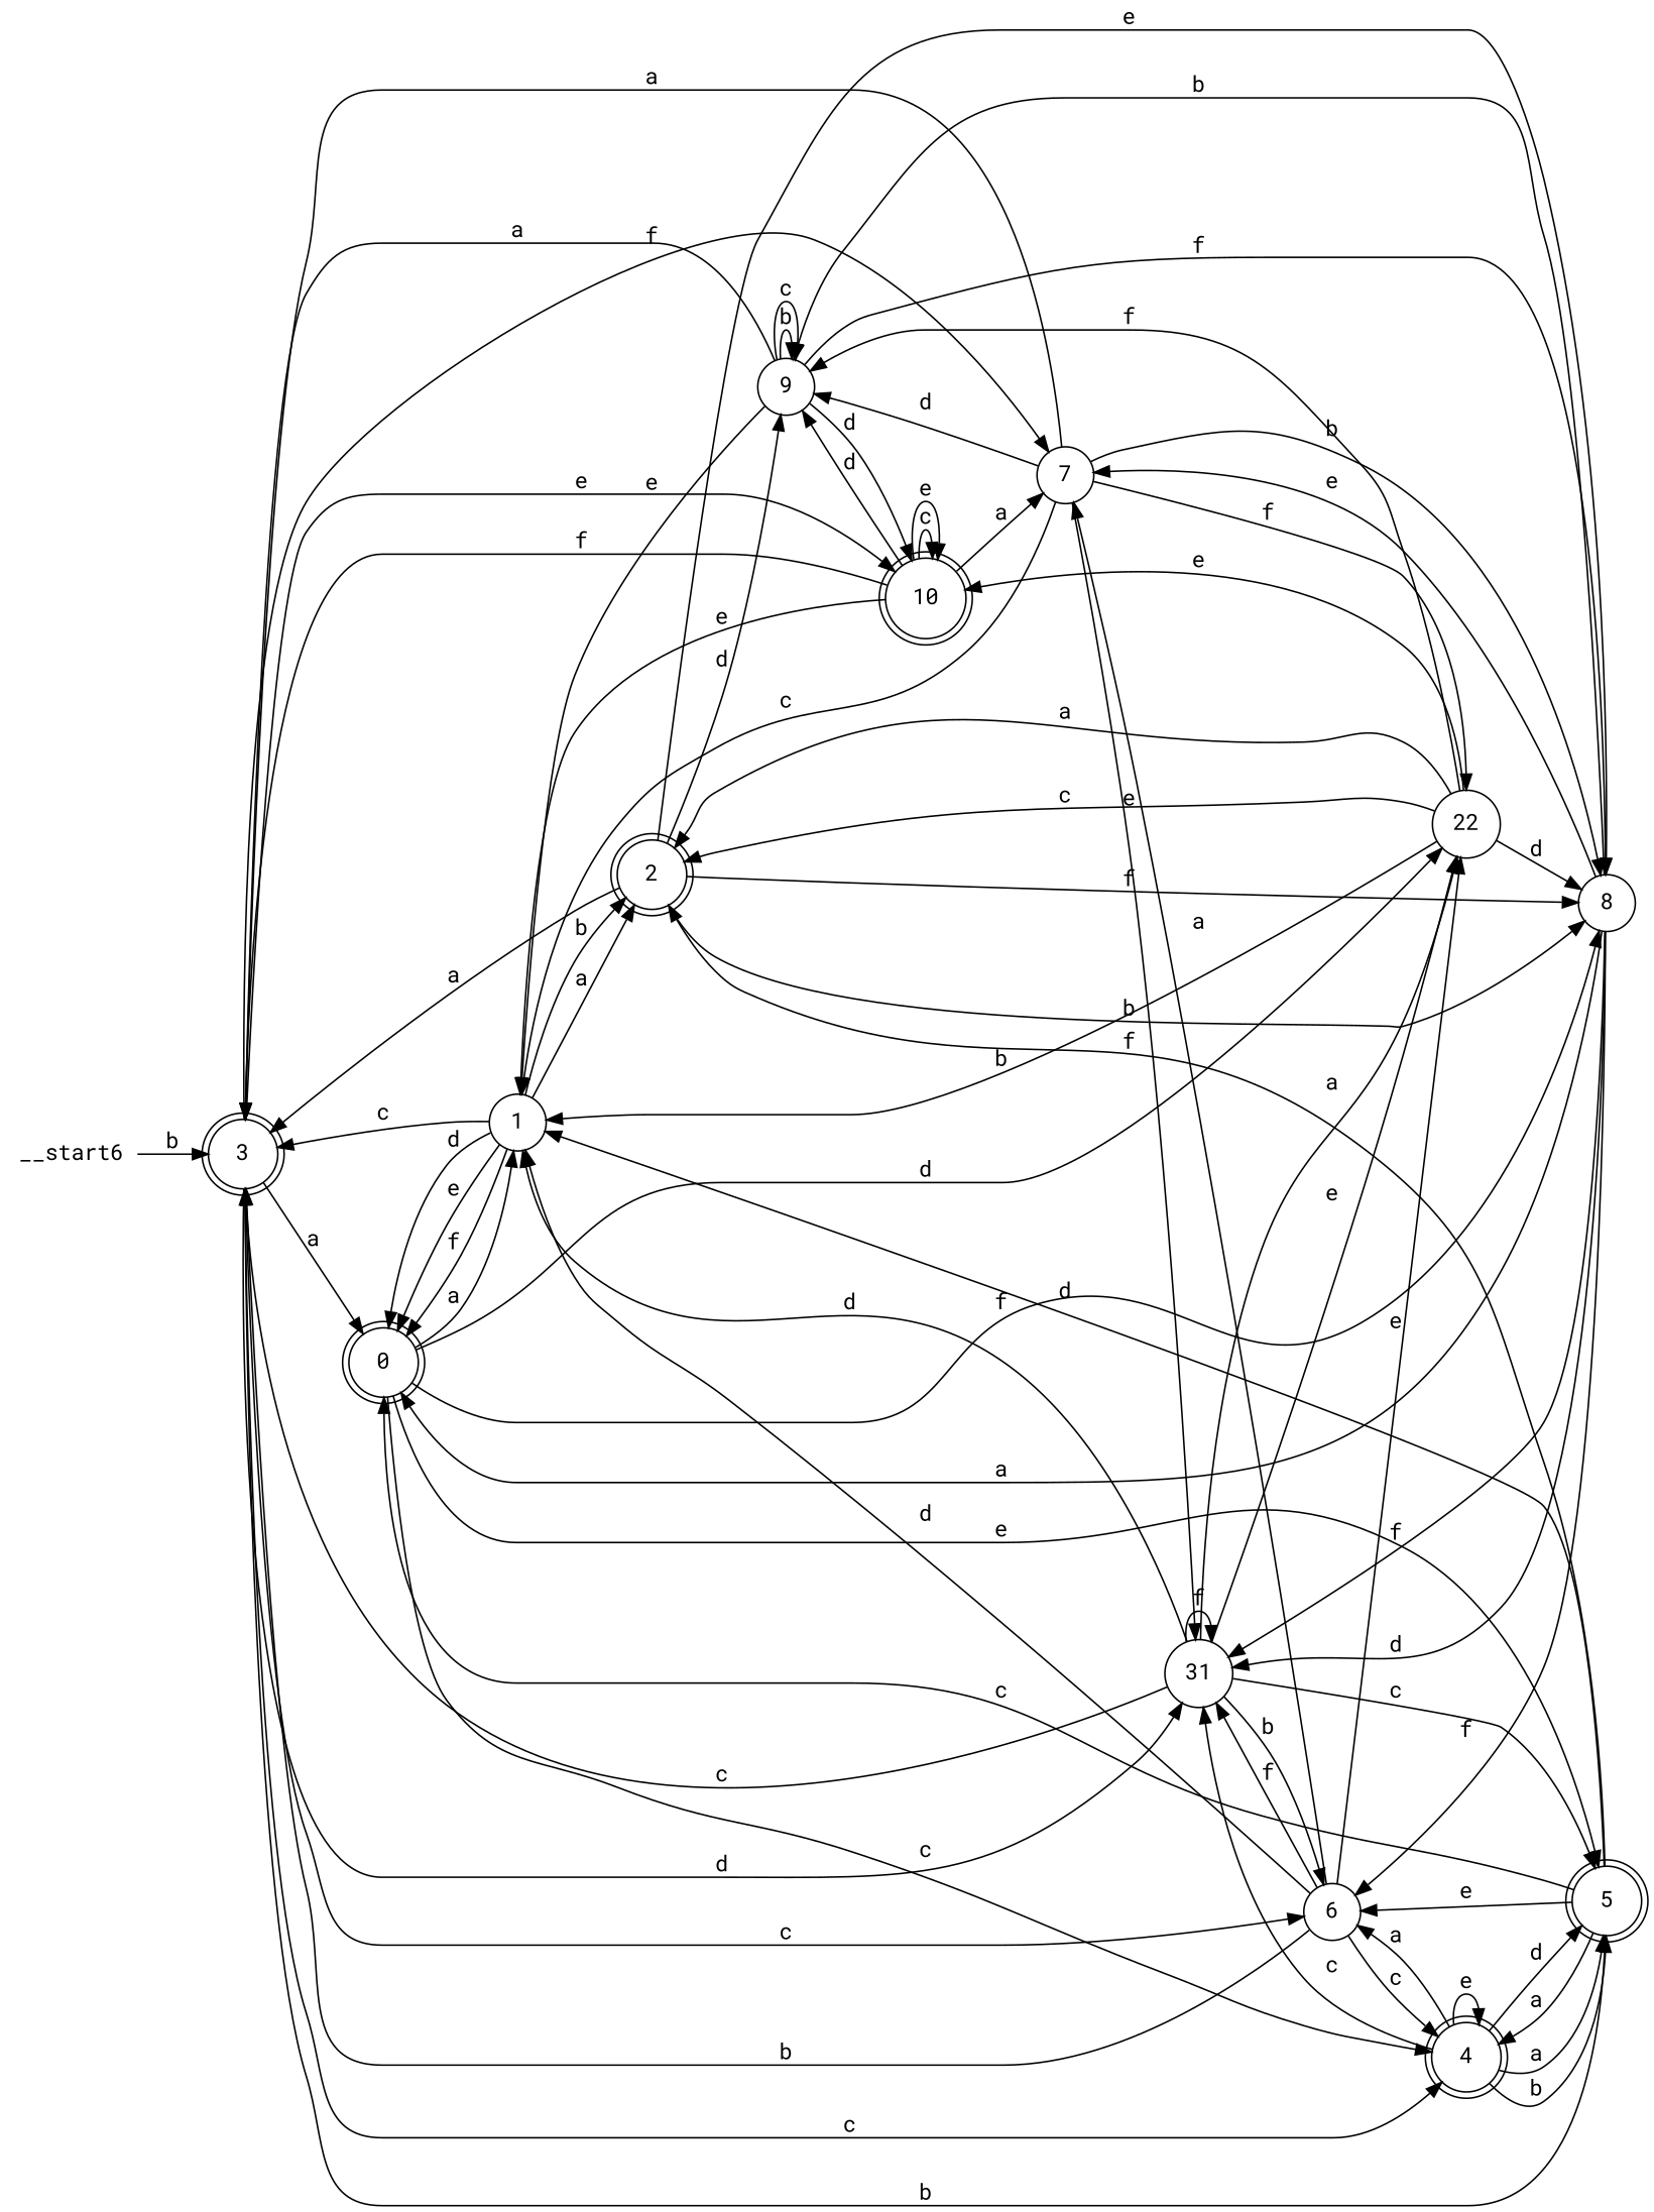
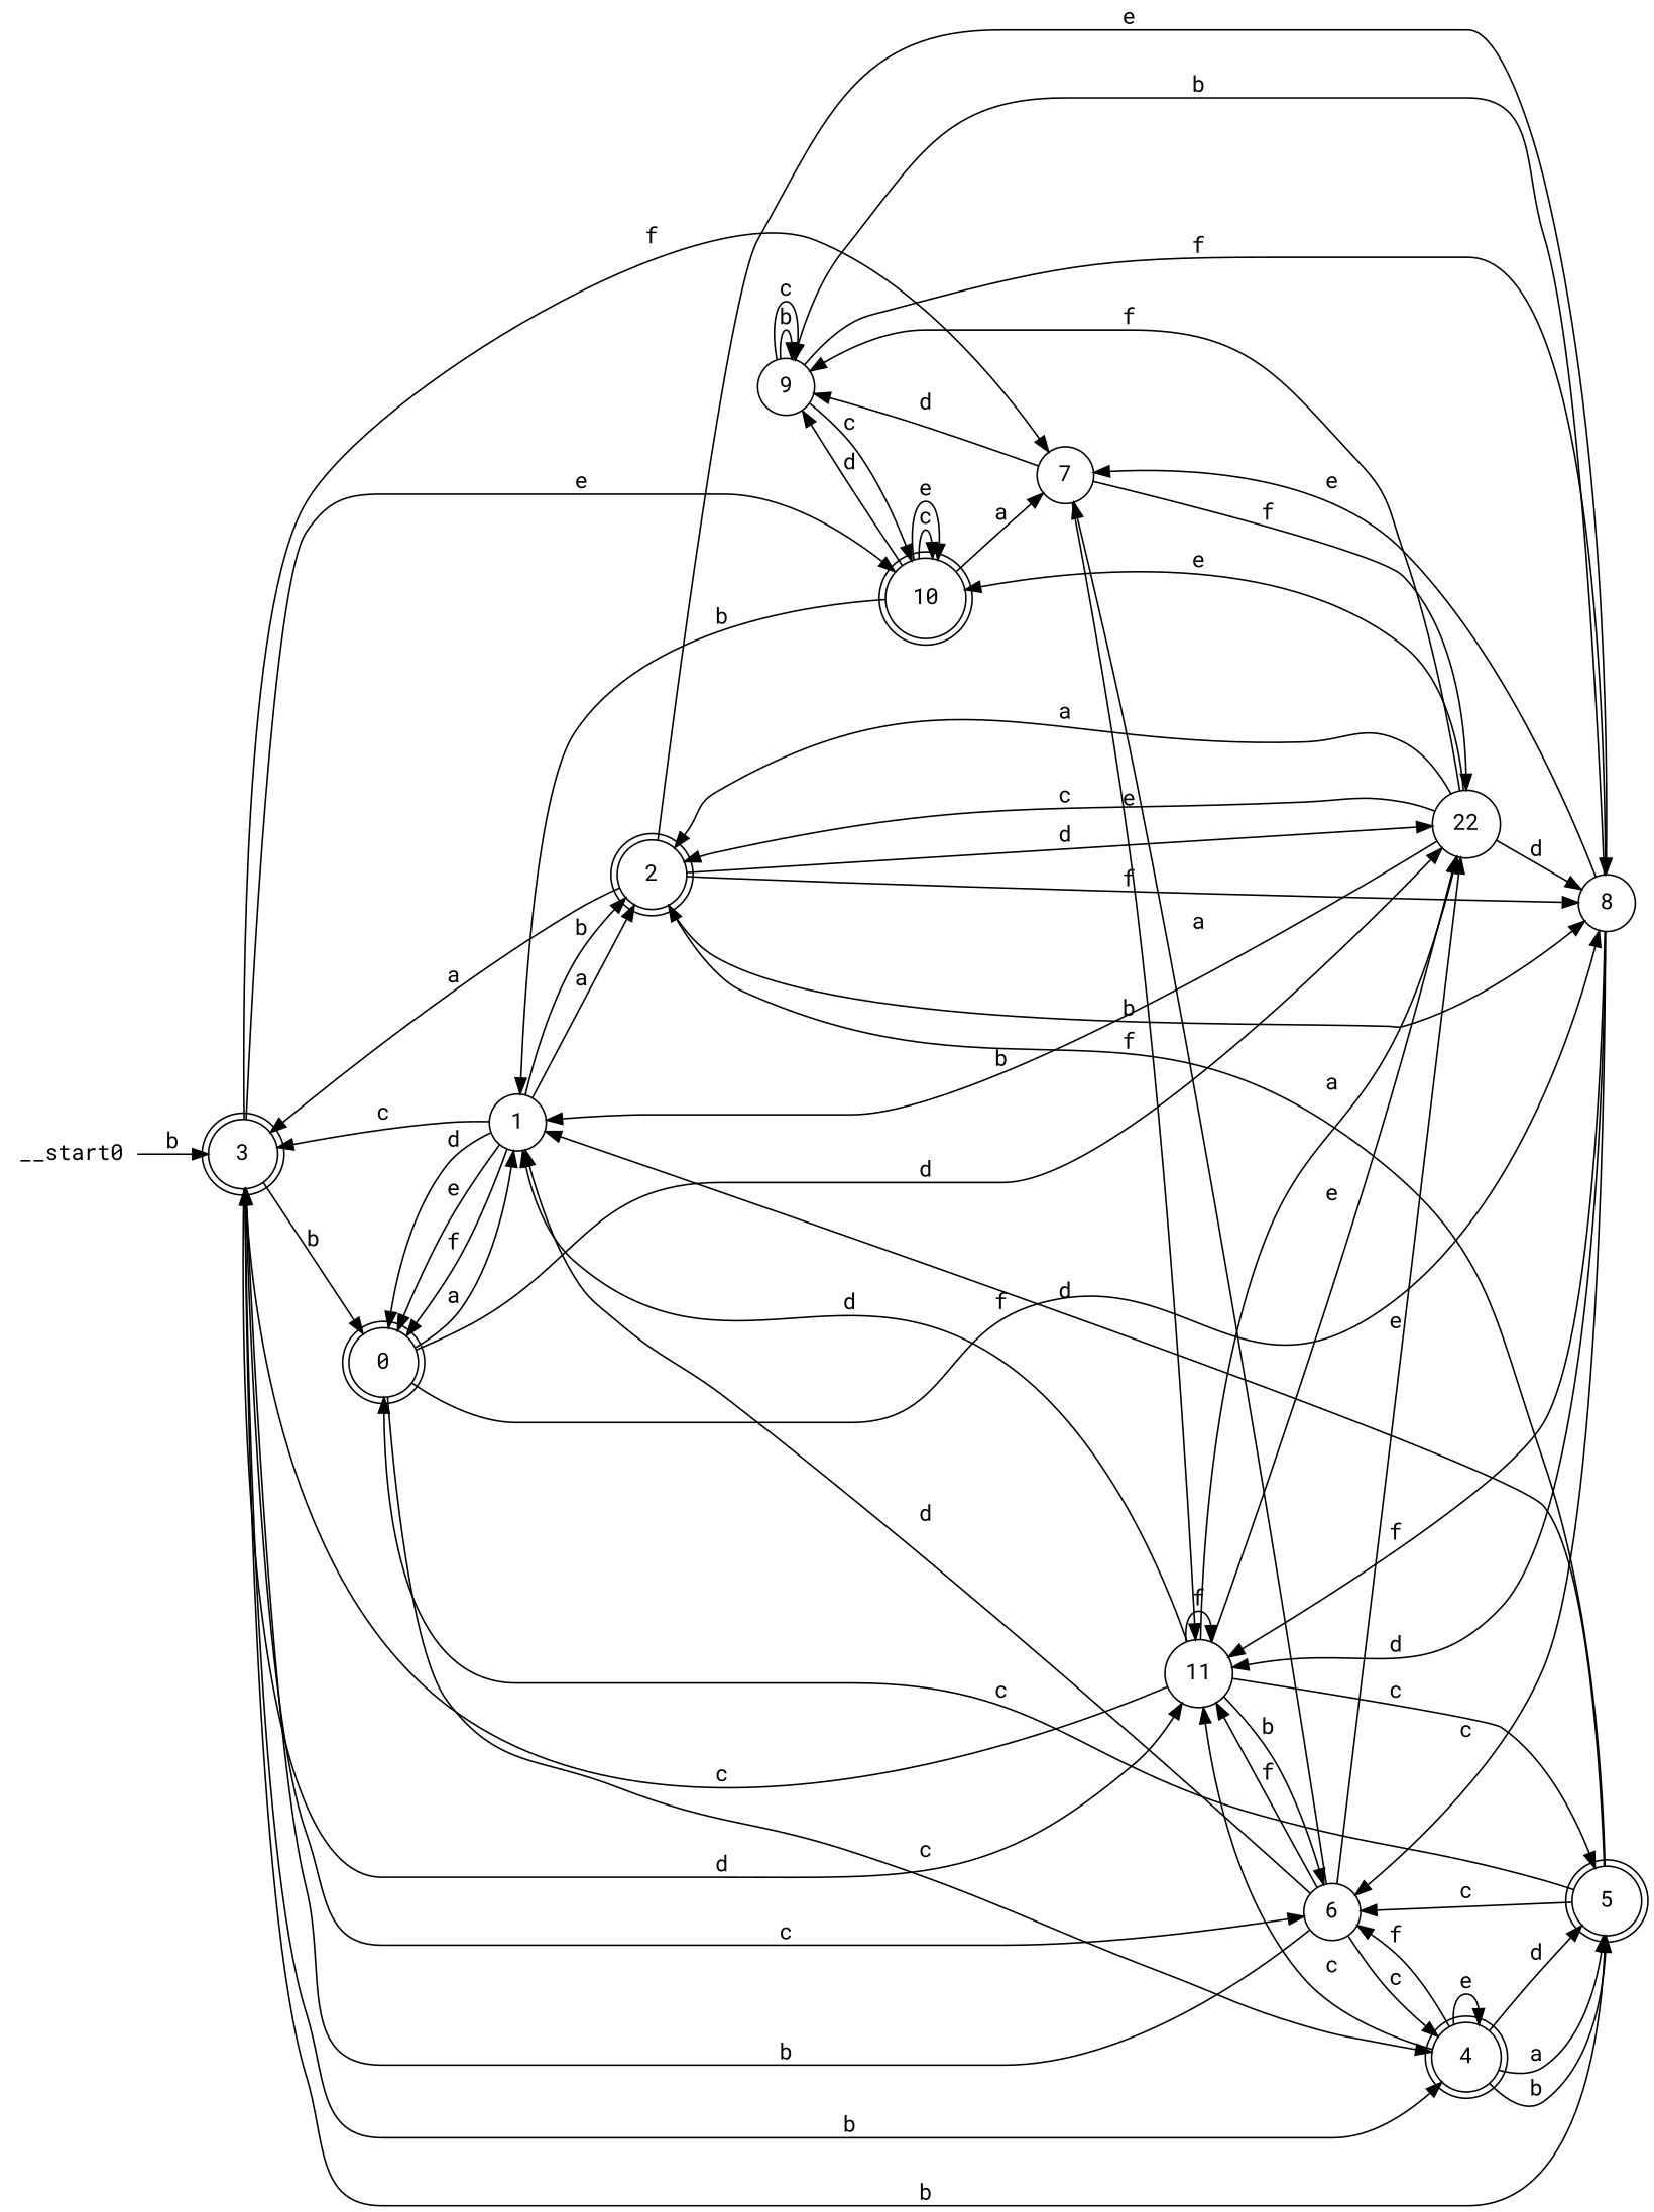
  digraph {
    fontname="Roboto Mono"
    rankdir=LR
    node [fontname="Roboto Mono" shape=circle color=black fillcolor=white style=filled]
    edge [fontname="Roboto Mono"]
-   __start0 [shape=none label=__start6 color="" fillcolor="" style=""]
+   __start0 [shape=none color="" fillcolor="" style=""]
    n2 [label=3 shape=doublecircle style="rounded,filled"]
    n3 [label=0 shape=doublecircle style="rounded,filled"]
    n4 [label=1]
    n5 [label=4 shape=doublecircle style="rounded,filled"]
    n6 [label=5 shape=doublecircle style="rounded,filled"]
    n7 [label=8]
    n8 [label=22]
    n9 [label=2 shape=doublecircle style="rounded,filled"]
    n10 [label=6]
    n11 [label=7]
    n12 [label=10 shape=doublecircle style="rounded,filled"]
-   n13 [label=31]
+   n13 [label=11]
    n14 [label=9]
    __start0 -> n2 [label=b]
-   n2 -> n3 [label=a]
-   n2 -> n5 [label=c]
+   n2 -> n3 [label=b]
+   n2 -> n5 [label=b]
    n2 -> n10 [label=c]
    n2 -> n11 [label=f]
    n2 -> n12 [label=e]
    n2 -> n13 [label=d]
    n3 -> n4 [label=a]
    n3 -> n5 [label=c]
-   n3 -> n6 [label=e]
    n3 -> n7 [label=f]
    n3 -> n8 [label=d]
    n4 -> n2 [label=c]
    n4 -> n3 [label=d]
    n4 -> n3 [label=e]
    n4 -> n3 [label=f]
    n4 -> n9 [label=a]
    n4 -> n9 [label=b]
    n5 -> n5 [label=e]
    n5 -> n6 [label=a]
    n5 -> n6 [label=b]
    n5 -> n6 [label=d]
-   n5 -> n10 [label=a]
+   n5 -> n10 [label=f]
    n5 -> n13 [label=c]
    n6 -> n2 [label=b]
    n6 -> n3 [label=c]
    n6 -> n4 [label=d]
-   n6 -> n5 [label=a]
    n6 -> n9 [label=f]
-   n6 -> n10 [label=e]
-   n7 -> n3 [label=a]
-   n7 -> n10 [label=f]
+   n6 -> n10 [label=c]
+   n7 -> n10 [label=c]
    n7 -> n11 [label=e]
    n7 -> n13 [label=d]
    n7 -> n13 [label=f]
    n7 -> n14 [label=b]
    n8 -> n4 [label=b]
    n8 -> n7 [label=d]
    n8 -> n9 [label=a]
    n8 -> n9 [label=c]
    n8 -> n12 [label=e]
    n8 -> n14 [label=f]
    n9 -> n2 [label=a]
    n9 -> n7 [label=b]
    n9 -> n7 [label=e]
    n9 -> n7 [label=f]
-   n9 -> n14 [label=d]
+   n9 -> n8 [label=d]
    n10 -> n2 [label=b]
    n10 -> n4 [label=d]
    n10 -> n5 [label=c]
    n10 -> n8 [label=e]
    n10 -> n11 [label=a]
    n10 -> n13 [label=f]
-   n11 -> n2 [label=a]
-   n11 -> n4 [label=c]
-   n11 -> n7 [label=b]
    n11 -> n8 [label=f]
    n11 -> n13 [label=e]
    n11 -> n14 [label=d]
-   n12 -> n2 [label=f]
-   n12 -> n4 [label=e]
+   n12 -> n4 [label=b]
    n12 -> n11 [label=a]
    n12 -> n12 [label=c]
    n12 -> n12 [label=e]
    n12 -> n14 [label=d]
    n13 -> n2 [label=c]
    n13 -> n4 [label=d]
    n13 -> n6 [label=c]
    n13 -> n8 [label=a]
    n13 -> n8 [label=e]
    n13 -> n10 [label=b]
    n13 -> n13 [label=f]
-   n14 -> n2 [label=a]
-   n14 -> n4 [label=e]
    n14 -> n7 [label=f]
-   n14 -> n12 [label=d]
+   n14 -> n12 [label=c]
    n14 -> n14 [label=b]
    n14 -> n14 [label=c]
  }
